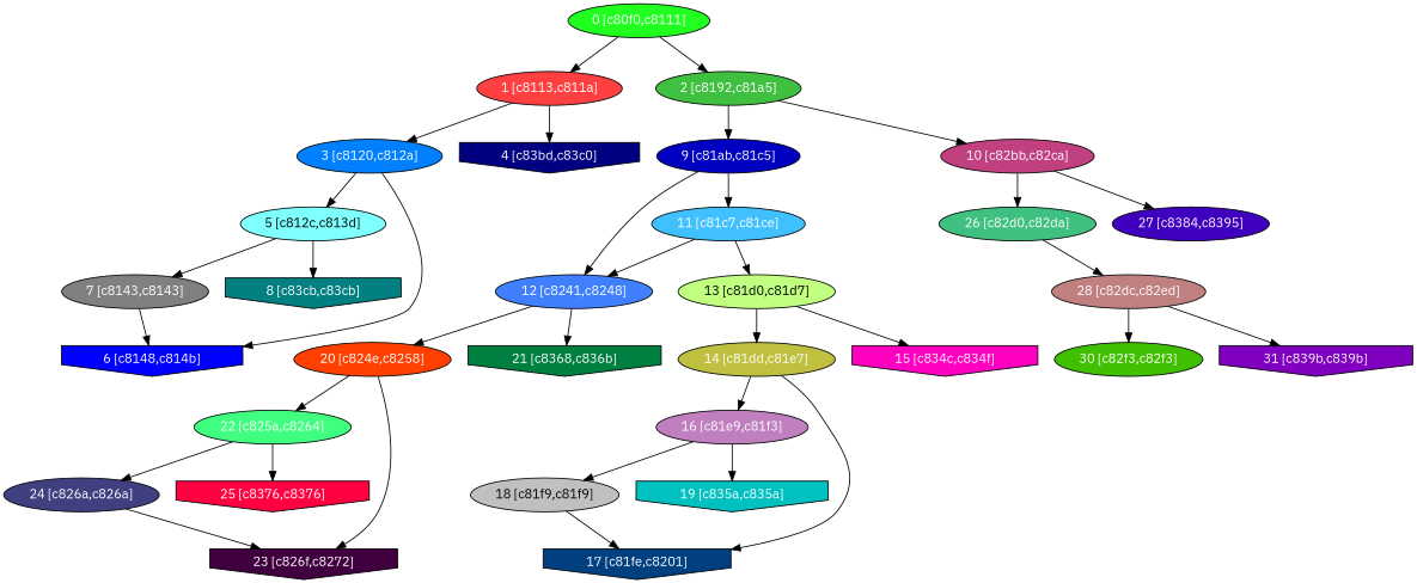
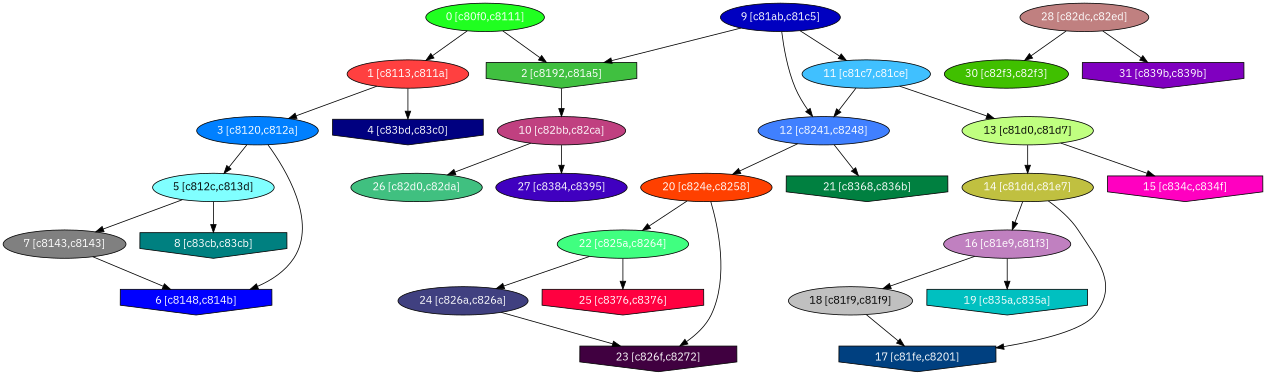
  digraph {
    fontname="IBM Plex Sans"
    node [fontcolor="#ffffff" fontname="IBM Plex Sans" shape=oval style=filled]
    edge [fontname="IBM Plex Sans"]
    n1 [fillcolor="#20FF20" label="0 [c80f0,c8111]"]
    n2 [fillcolor="#FF4040" label="1 [c8113,c811a]"]
-   n3 [fillcolor="#40C040" label="2 [c8192,c81a5]"]
+   n3 [fillcolor="#40C040" label="2 [c8192,c81a5]" shape=invhouse]
    n4 [fillcolor="#0080FF" label="3 [c8120,c812a]"]
    n5 [fillcolor="#000080" label="4 [c83bd,c83c0]" shape=invhouse]
    n6 [fillcolor="#0000C0" label="9 [c81ab,c81c5]"]
    n7 [fillcolor="#C04080" label="10 [c82bb,c82ca]"]
    n8 [fillcolor="#80FFFF" fontcolor="#000000" label="5 [c812c,c813d]"]
    n9 [fillcolor="#0000FF" label="6 [c8148,c814b]" shape=invhouse]
    n10 [fillcolor="#40C0FF" label="11 [c81c7,c81ce]"]
    n11 [fillcolor="#4080FF" label="12 [c8241,c8248]"]
    n12 [fillcolor="#40C080" label="26 [c82d0,c82da]"]
    n13 [fillcolor="#4000C0" label="27 [c8384,c8395]"]
    n14 [fillcolor="#808080" label="7 [c8143,c8143]"]
    n15 [fillcolor="#008080" label="8 [c83cb,c83cb]" shape=invhouse]
    n16 [fillcolor="#C0FF80" fontcolor="#000000" label="13 [c81d0,c81d7]"]
    n17 [fillcolor="#FF4000" label="20 [c824e,c8258]"]
    n18 [fillcolor="#008040" label="21 [c8368,c836b]" shape=invhouse]
    n19 [fillcolor="#C08080" label="28 [c82dc,c82ed]"]
    n20 [fillcolor="#C0C040" label="14 [c81dd,c81e7]"]
    n21 [fillcolor="#FF00C0" label="15 [c834c,c834f]" shape=invhouse]
    n22 [fillcolor="#40FF80" label="22 [c825a,c8264]"]
    n23 [fillcolor="#400040" label="23 [c826f,c8272]" shape=invhouse]
    n24 [fillcolor="#C080C0" label="16 [c81e9,c81f3]"]
    n25 [fillcolor="#004080" label="17 [c81fe,c8201]" shape=invhouse]
    n26 [fillcolor="#C0C0C0" fontcolor="#000000" label="18 [c81f9,c81f9]"]
    n27 [fillcolor="#00C0C0" label="19 [c835a,c835a]" shape=invhouse]
    n28 [fillcolor="#404080" label="24 [c826a,c826a]"]
    n29 [fillcolor="#FF0040" label="25 [c8376,c8376]" shape=invhouse]
    n30 [fillcolor="#40C000" label="30 [c82f3,c82f3]"]
    n31 [fillcolor="#8000C0" label="31 [c839b,c839b]" shape=invhouse]
    n1 -> n2
    n1 -> n3
    n2 -> n4
    n2 -> n5
-   n3 -> n6
+   n6 -> n3
    n3 -> n7
    n4 -> n8
    n4 -> n9
    n6 -> n10
    n6 -> n11
    n7 -> n12
    n7 -> n13
    n8 -> n14
    n8 -> n15
    n10 -> n11
    n10 -> n16
    n11 -> n17
    n11 -> n18
-   n12 -> n19
    n14 -> n9
    n16 -> n20
    n16 -> n21
    n17 -> n22
    n17 -> n23
    n19 -> n30
    n19 -> n31
    n20 -> n24
    n20 -> n25
    n22 -> n28
    n22 -> n29
    n24 -> n26
    n24 -> n27
    n26 -> n25
    n28 -> n23
  }
